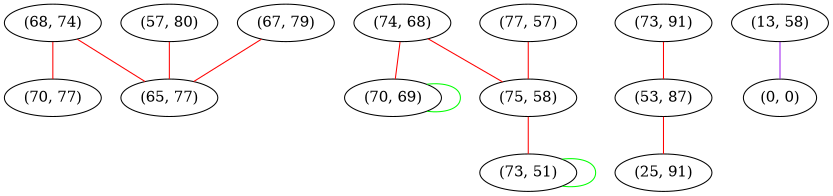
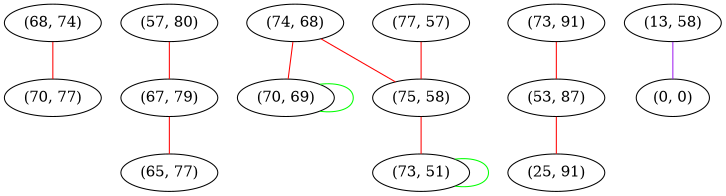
  graph {
    edge [color=red weight=1]
    "(68, 74)"
    "(70, 77)"
    "(65, 77)"
    n4 [label="(70, 69)"]
    "(74, 68)"
    "(75, 58)"
    "(57, 80)"
    "(53, 87)"
    "(25, 91)"
    "(73, 91)"
    "(73, 51)"
    "(77, 57)"
    "(13, 58)"
    "(0, 0)"
    "(67, 79)"
    "(68, 74)" -- "(70, 77)"
-   "(68, 74)" -- "(65, 77)"
    n4 -- n4 [color=green weight=2]
    "(74, 68)" -- n4
    "(74, 68)" -- "(75, 58)"
    "(75, 58)" -- "(73, 51)"
-   "(57, 80)" -- "(65, 77)"
+   "(57, 80)" -- "(67, 79)"
    "(53, 87)" -- "(25, 91)"
    "(73, 91)" -- "(53, 87)"
    "(73, 51)" -- "(73, 51)" [color=green weight=2]
    "(77, 57)" -- "(75, 58)"
    "(13, 58)" -- "(0, 0)" [color=purple weight=4]
    "(67, 79)" -- "(65, 77)"
  }
